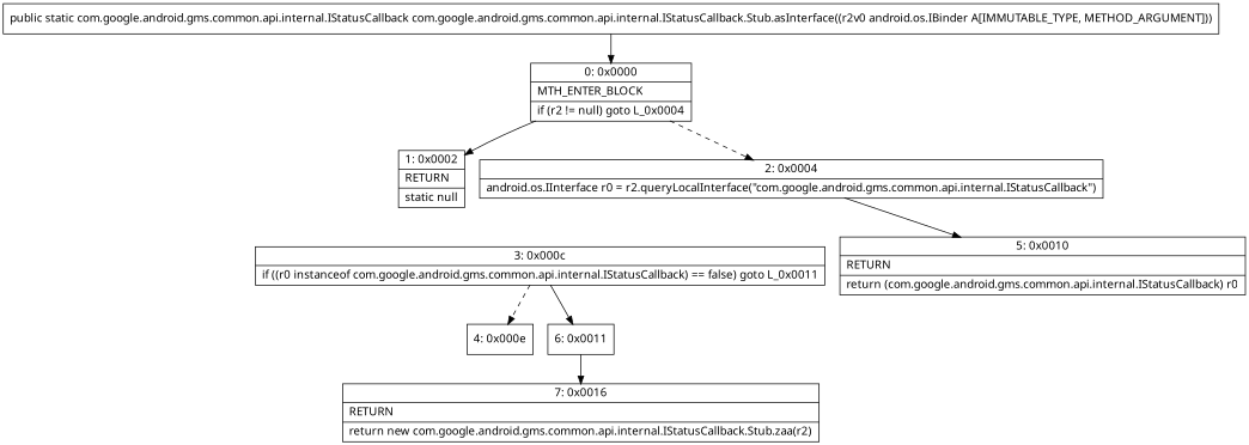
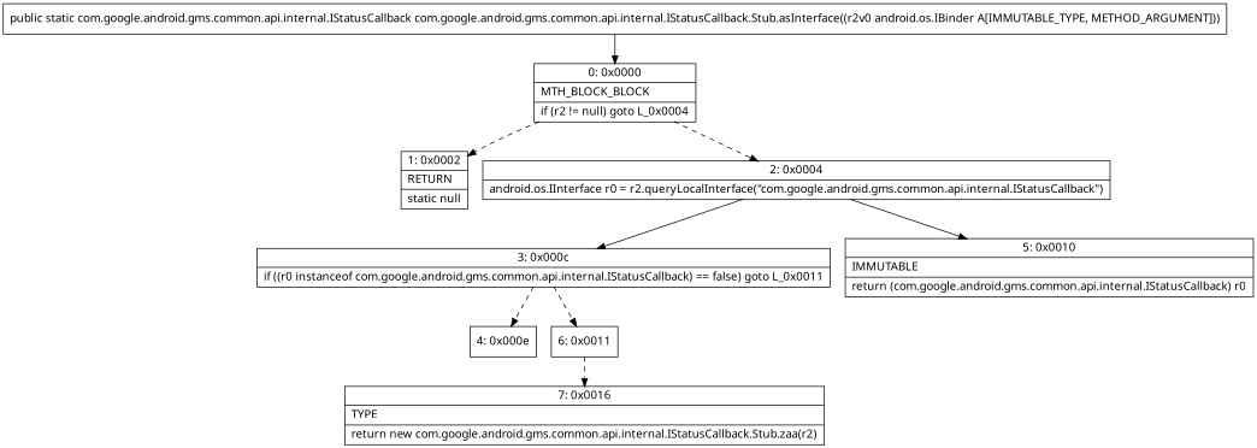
  digraph {
    fontname="Noto Sans"
    node [fontname="Noto Sans" shape=record]
    edge [fontname="Noto Sans"]
-   n1 [label="{0\:\ 0x0000|MTH_ENTER_BLOCK\l|if (r2 != null) goto L_0x0004\l}"]
+   n1 [label="{0\:\ 0x0000|MTH_BLOCK_BLOCK\l|if (r2 != null) goto L_0x0004\l}"]
    n2 [label="{1\:\ 0x0002|RETURN\l|static null\l}"]
    n3 [label="{2\:\ 0x0004|android.os.IInterface r0 = r2.queryLocalInterface(\"com.google.android.gms.common.api.internal.IStatusCallback\")\l}"]
    n4 [label="{3\:\ 0x000c|if ((r0 instanceof com.google.android.gms.common.api.internal.IStatusCallback) == false) goto L_0x0011\l}"]
-   n5 [label="{5\:\ 0x0010|RETURN\l|return (com.google.android.gms.common.api.internal.IStatusCallback) r0\l}"]
+   n5 [label="{5\:\ 0x0010|IMMUTABLE\l|return (com.google.android.gms.common.api.internal.IStatusCallback) r0\l}"]
    n6 [label="{4\:\ 0x000e}"]
    n7 [label="{6\:\ 0x0011}"]
-   n8 [label="{7\:\ 0x0016|RETURN\l|return new com.google.android.gms.common.api.internal.IStatusCallback.Stub.zaa(r2)\l}"]
+   n8 [label="{7\:\ 0x0016|TYPE\l|return new com.google.android.gms.common.api.internal.IStatusCallback.Stub.zaa(r2)\l}"]
    n9 [label="{public static com.google.android.gms.common.api.internal.IStatusCallback com.google.android.gms.common.api.internal.IStatusCallback.Stub.asInterface((r2v0 android.os.IBinder A[IMMUTABLE_TYPE, METHOD_ARGUMENT])) }"]
-   n1 -> n2 [style=solid]
+   n1 -> n2 [style=dashed]
    n1 -> n3 [style=dashed]
+   n3 -> n4
    n3 -> n5
    n4 -> n6 [style=dashed]
-   n4 -> n7
-   n7 -> n8
+   n4 -> n7 [style=dashed]
+   n7 -> n8 [style=dashed]
    n9 -> n1
  }
